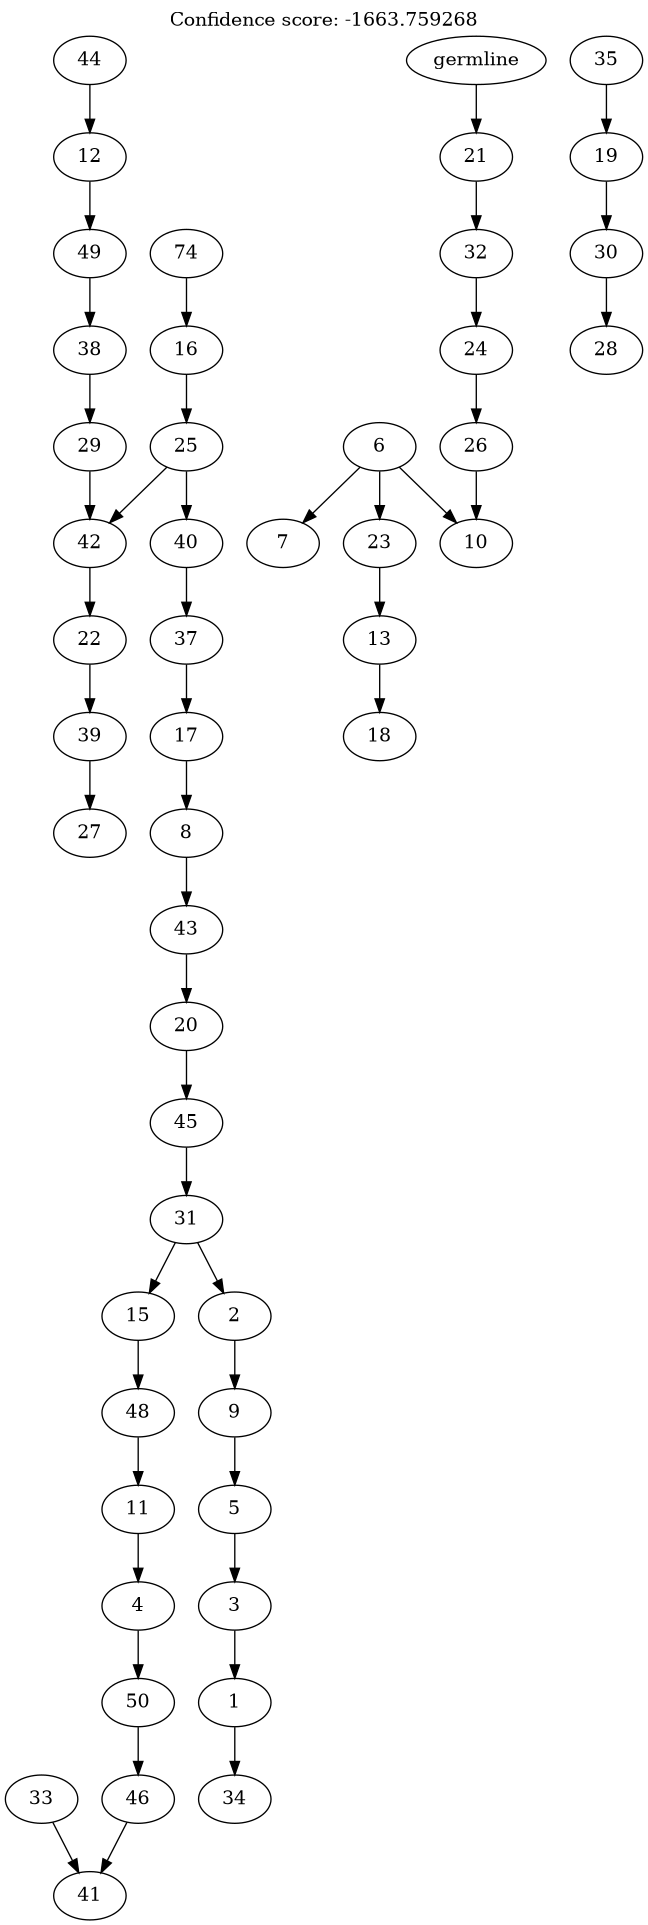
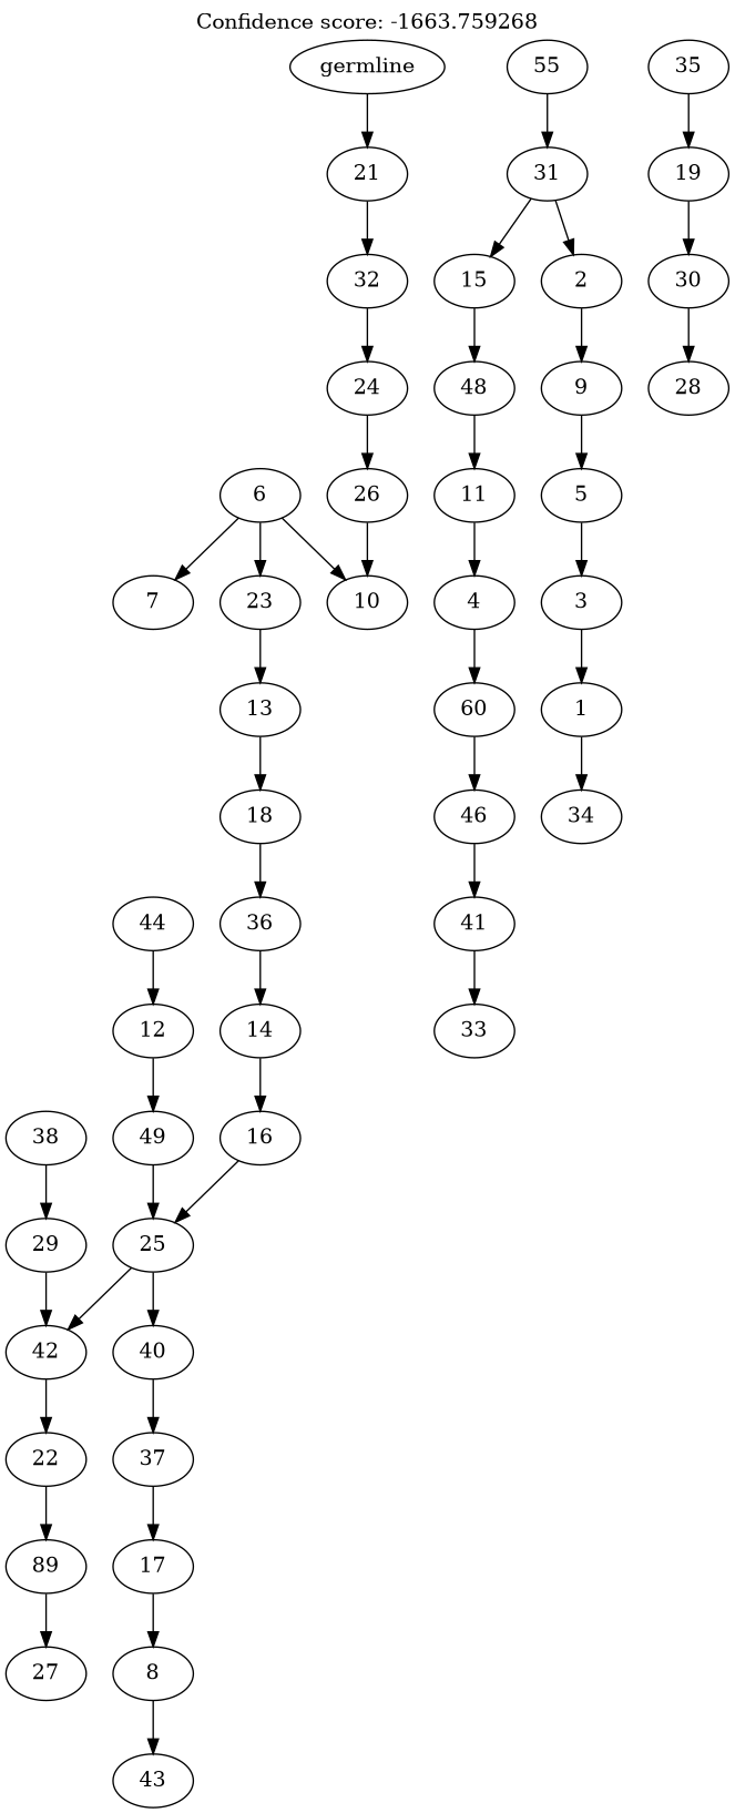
  digraph {
    label="Confidence score: -1663.759268"
    labelloc=t
-   n1 [label=39]
+   n1 [label=89]
    n2 [label=27]
    n3 [label=22]
    n4 [label=42]
    n5 [label=29]
    n6 [label=38]
    n7 [label=49]
    n8 [label=12]
    n9 [label=44]
    n10 [label=7]
    n11 [label=41]
    n12 [label=33]
    n13 [label=46]
-   n14 [label=50]
+   n14 [label=60]
    n15 [label=4]
    n16 [label=11]
    n17 [label=48]
    n18 [label=15]
    n19 [label=1]
    n20 [label=34]
    n21 [label=3]
    n22 [label=5]
    n23 [label=9]
    n24 [label=2]
    n25 [label=31]
-   n26 [label=45]
-   n27 [label=20]
+   n26 [label=55]
    n28 [label=43]
    n29 [label=8]
    n30 [label=17]
    n31 [label=37]
    n32 [label=40]
    n33 [label=30]
    n34 [label=28]
    n35 [label=19]
    n36 [label=35]
    n37 [label=25]
    n38 [label=16]
-   n39 [label=74]
+   n39 [label=14]
+   n40 [label=36]
    n41 [label=18]
    n42 [label=13]
    n43 [label=23]
    n44 [label=6]
    n45 [label=10]
    n46 [label=26]
    n47 [label=24]
    n48 [label=32]
    n49 [label=21]
    n50 [label=germline]
    n1 -> n2
    n3 -> n1
    n4 -> n3
    n5 -> n4
    n6 -> n5
-   n7 -> n6
+   n7 -> n37
    n8 -> n7
    n9 -> n8
-   n12 -> n11
+   n11 -> n12
    n13 -> n11
    n14 -> n13
    n15 -> n14
    n16 -> n15
    n17 -> n16
    n18 -> n17
    n19 -> n20
    n21 -> n19
    n22 -> n21
    n23 -> n22
    n24 -> n23
    n25 -> n18
    n25 -> n24
    n26 -> n25
-   n27 -> n26
-   n28 -> n27
    n29 -> n28
    n30 -> n29
    n31 -> n30
    n32 -> n31
    n33 -> n34
    n35 -> n33
    n36 -> n35
    n37 -> n4
    n37 -> n32
    n38 -> n37
    n39 -> n38
+   n40 -> n39
+   n41 -> n40
    n42 -> n41
    n43 -> n42
    n44 -> n10
    n44 -> n43
    n44 -> n45
    n46 -> n45
    n47 -> n46
    n48 -> n47
    n49 -> n48
    n50 -> n49
  }
